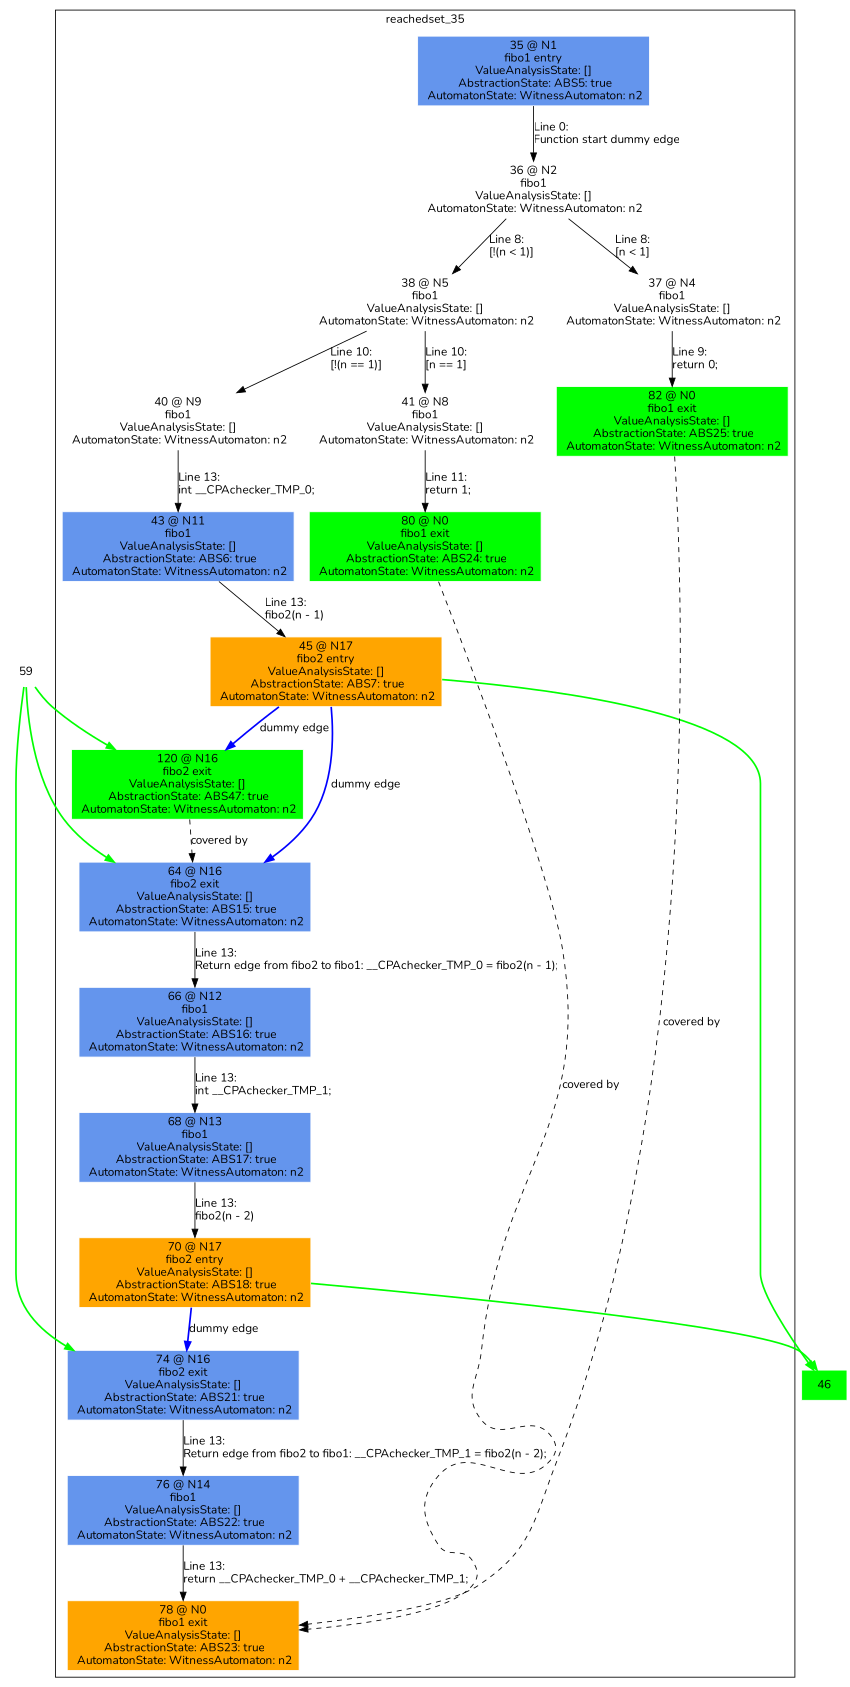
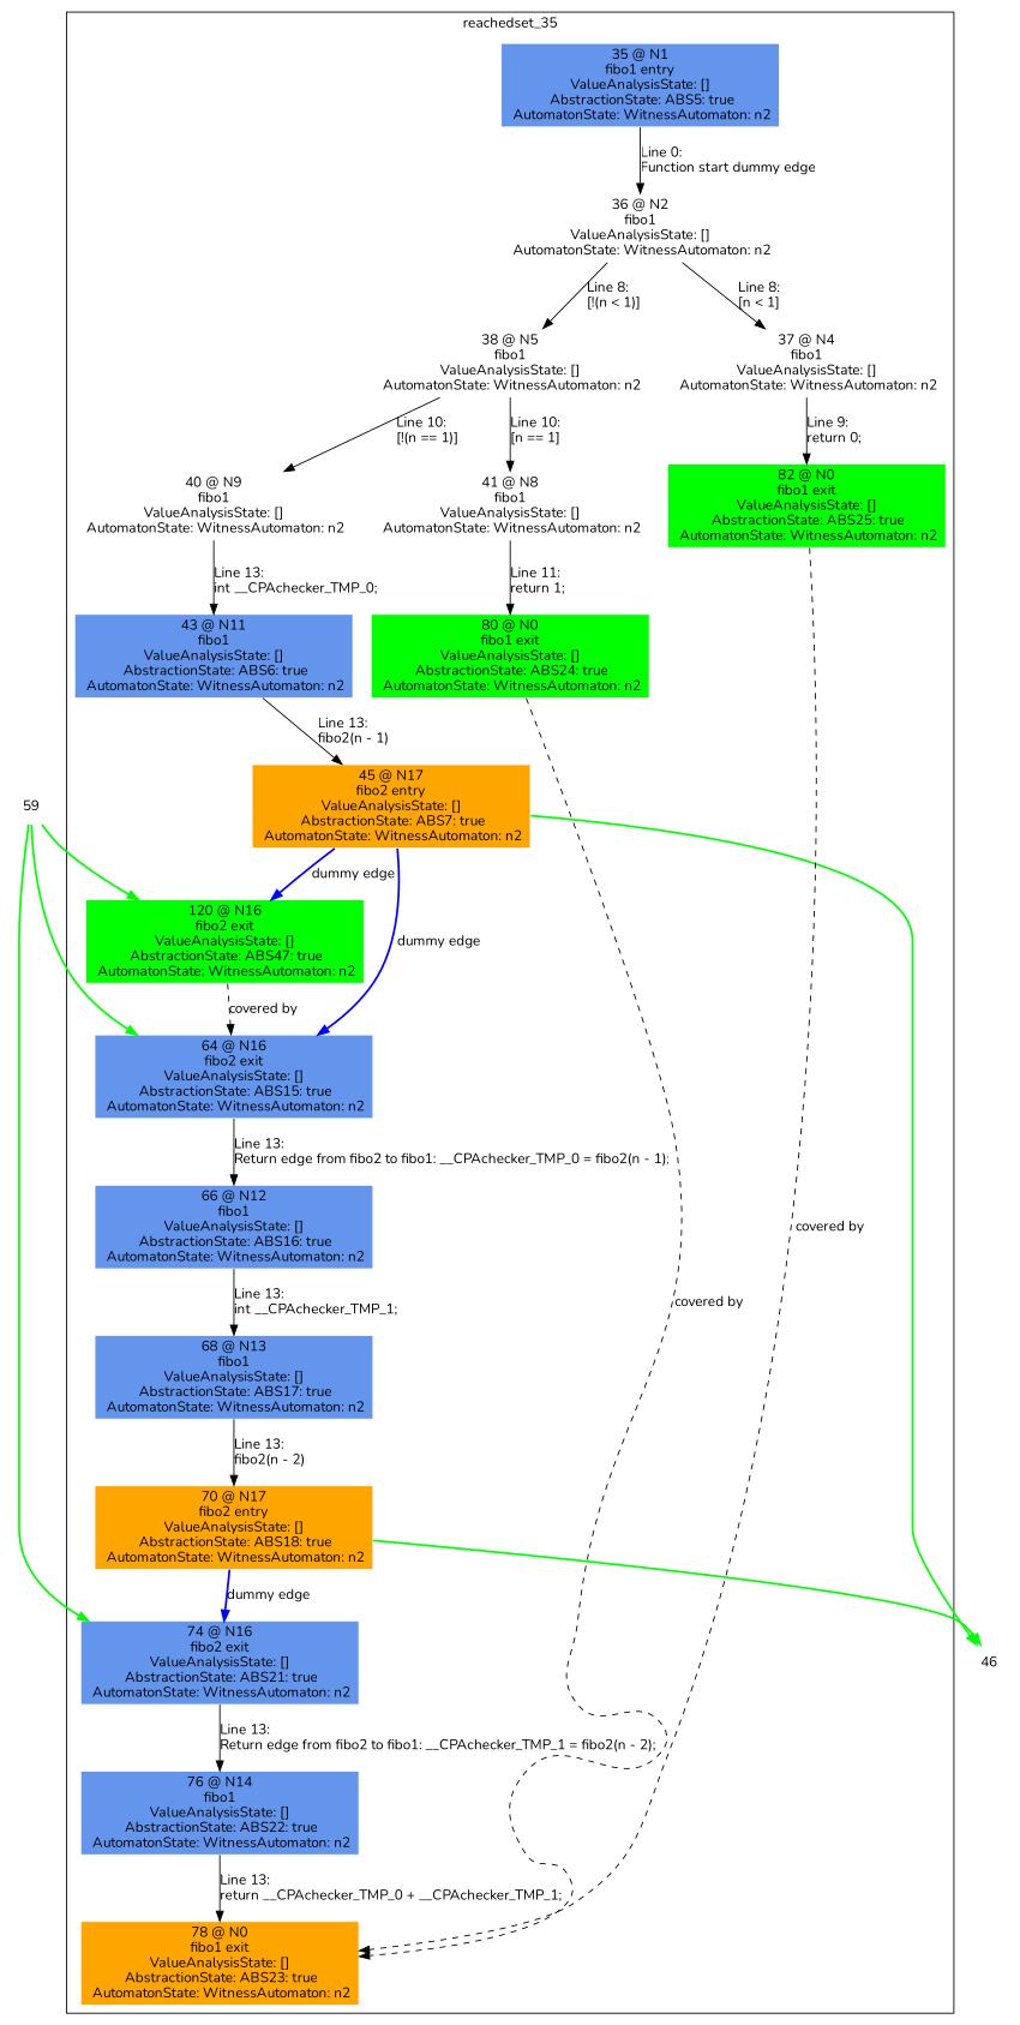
  digraph {
    fontname=Nunito
    node [color=white shape=box style=filled fontname=Nunito]
    edge [fontname=Nunito]
    n1 [fillcolor=cornflowerblue label="35 @ N1\nfibo1 entry\nValueAnalysisState: []\n AbstractionState: ABS5: true\n AutomatonState: WitnessAutomaton: n2\n"]
    n2 [label="36 @ N2\nfibo1\nValueAnalysisState: []\n AutomatonState: WitnessAutomaton: n2\n"]
    n3 [label="38 @ N5\nfibo1\nValueAnalysisState: []\n AutomatonState: WitnessAutomaton: n2\n"]
    n4 [label="37 @ N4\nfibo1\nValueAnalysisState: []\n AutomatonState: WitnessAutomaton: n2\n"]
    n5 [label="41 @ N8\nfibo1\nValueAnalysisState: []\n AutomatonState: WitnessAutomaton: n2\n"]
    n6 [label="40 @ N9\nfibo1\nValueAnalysisState: []\n AutomatonState: WitnessAutomaton: n2\n"]
    n7 [fillcolor=green label="80 @ N0\nfibo1 exit\nValueAnalysisState: []\n AbstractionState: ABS24: true\n AutomatonState: WitnessAutomaton: n2\n"]
    n8 [fillcolor=orange label="78 @ N0\nfibo1 exit\nValueAnalysisState: []\n AbstractionState: ABS23: true\n AutomatonState: WitnessAutomaton: n2\n"]
    n9 [fillcolor=cornflowerblue label="43 @ N11\nfibo1\nValueAnalysisState: []\n AbstractionState: ABS6: true\n AutomatonState: WitnessAutomaton: n2\n"]
    n10 [fillcolor=orange label="45 @ N17\nfibo2 entry\nValueAnalysisState: []\n AbstractionState: ABS7: true\n AutomatonState: WitnessAutomaton: n2\n"]
    n11 [fillcolor=green label="120 @ N16\nfibo2 exit\nValueAnalysisState: []\n AbstractionState: ABS47: true\n AutomatonState: WitnessAutomaton: n2\n"]
    n12 [fillcolor=cornflowerblue label="64 @ N16\nfibo2 exit\nValueAnalysisState: []\n AbstractionState: ABS15: true\n AutomatonState: WitnessAutomaton: n2\n"]
    n13 [fillcolor=cornflowerblue label="66 @ N12\nfibo1\nValueAnalysisState: []\n AbstractionState: ABS16: true\n AutomatonState: WitnessAutomaton: n2\n"]
    n14 [fillcolor=cornflowerblue label="68 @ N13\nfibo1\nValueAnalysisState: []\n AbstractionState: ABS17: true\n AutomatonState: WitnessAutomaton: n2\n"]
    n15 [fillcolor=orange label="70 @ N17\nfibo2 entry\nValueAnalysisState: []\n AbstractionState: ABS18: true\n AutomatonState: WitnessAutomaton: n2\n"]
    n16 [fillcolor=cornflowerblue label="74 @ N16\nfibo2 exit\nValueAnalysisState: []\n AbstractionState: ABS21: true\n AutomatonState: WitnessAutomaton: n2\n"]
    n17 [fillcolor=cornflowerblue label="76 @ N14\nfibo1\nValueAnalysisState: []\n AbstractionState: ABS22: true\n AutomatonState: WitnessAutomaton: n2\n"]
    n18 [fillcolor=green label="82 @ N0\nfibo1 exit\nValueAnalysisState: []\n AbstractionState: ABS25: true\n AutomatonState: WitnessAutomaton: n2\n"]
-   46 [fillcolor=green]
+   46
    59
    subgraph cluster_1 {
      label=reachedset_35
      n1
      n2
      n3
      n4
      n5
      n6
      n7
      n8
      n9
      n10
      n11
      n12
      n13
      n14
      n15
      n16
      n17
      n18
    }
    n1 -> n2 [label="Line 0: \lFunction start dummy edge\l"]
    n2 -> n3 [label="Line 8: \l[!(n < 1)]\l"]
    n2 -> n4 [label="Line 8: \l[n < 1]\l"]
    n3 -> n5 [label="Line 10: \l[n == 1]\l"]
    n3 -> n6 [label="Line 10: \l[!(n == 1)]\l"]
    n4 -> n18 [label="Line 9: \lreturn 0;\l"]
    n5 -> n7 [label="Line 11: \lreturn 1;\l"]
    n6 -> n9 [label="Line 13: \lint __CPAchecker_TMP_0;\l"]
    n7 -> n8 [label="covered by" style=dashed weight=0]
    n9 -> n10 [label="Line 13: \lfibo2(n - 1)\l"]
    n10 -> n11 [color=blue label="dummy edge" style=bold]
    n10 -> n12 [color=blue label="dummy edge" style=bold]
    n10 -> 46 [color=green style=bold]
    n11 -> n12 [label="covered by" style=dashed weight=0]
    n12 -> n13 [label="Line 13: \lReturn edge from fibo2 to fibo1: __CPAchecker_TMP_0 = fibo2(n - 1);\l"]
    n13 -> n14 [label="Line 13: \lint __CPAchecker_TMP_1;\l"]
    n14 -> n15 [label="Line 13: \lfibo2(n - 2)\l"]
    n15 -> n16 [color=blue label="dummy edge" style=bold]
    n15 -> 46 [color=green style=bold]
    n16 -> n17 [label="Line 13: \lReturn edge from fibo2 to fibo1: __CPAchecker_TMP_1 = fibo2(n - 2);\l"]
    n17 -> n8 [label="Line 13: \lreturn __CPAchecker_TMP_0 + __CPAchecker_TMP_1;\l"]
    n18 -> n8 [label="covered by" style=dashed weight=0]
    59 -> n11 [color=green style=bold]
    59 -> n12 [color=green style=bold]
    59 -> n16 [color=green style=bold]
  }
